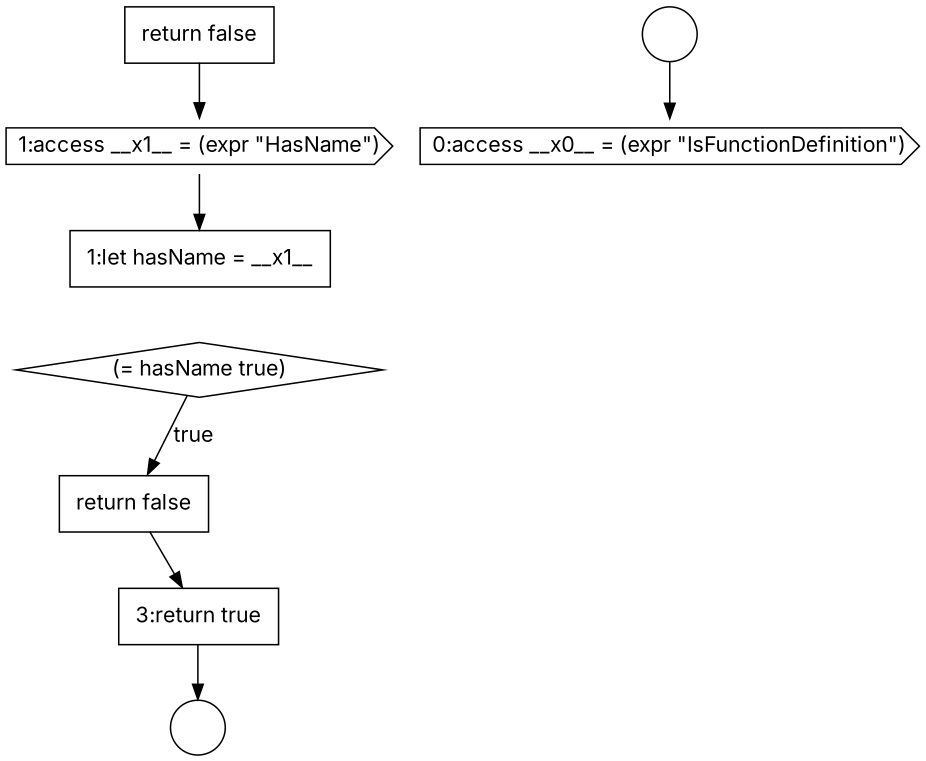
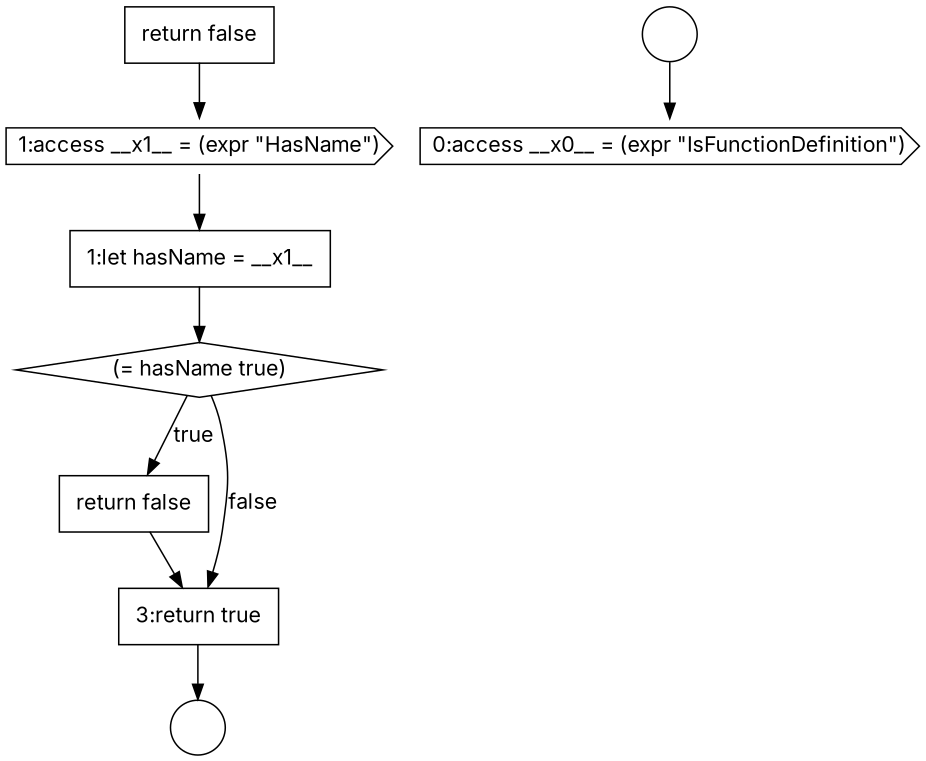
  digraph {
    fontname=Inter
    node [color=black fillcolor=white fontname=Inter shape=none style=filled]
    edge [color=black fontname=Inter]
    n1 [label=<<font color="black">     <table border="0" cellborder="1" cellspacing="0" cellpadding="10">       <tr><td align="left">return false</td></tr>     </table>   </font>> margin=0]
    n2 [label=<<font color="black">     <table border="0" cellborder="1" cellspacing="0" cellpadding="10">       <tr><td align="left">3:return true</td></tr>     </table>   </font>> margin=0]
    n3 [label=" " shape=circle]
    n4 [label=<<font color="black">1:access __x1__ = (expr &quot;HasName&quot;)</font>> shape=cds]
    n5 [label=<<font color="black">     <table border="0" cellborder="1" cellspacing="0" cellpadding="10">       <tr><td align="left">1:let hasName = __x1__</td></tr>     </table>   </font>> margin=0]
    n6 [label=<<font color="black">     <table border="0" cellborder="1" cellspacing="0" cellpadding="10">       <tr><td align="left">return false</td></tr>     </table>   </font>> margin=0]
    n7 [label=<<font color="black">(= hasName true)</font>> shape=diamond]
    n8 [label=<<font color="black">0:access __x0__ = (expr &quot;IsFunctionDefinition&quot;)</font>> shape=cds]
    n9 [label=" " shape=circle]
    n1 -> n2
    n2 -> n3
    n4 -> n5
+   n5 -> n7
    n6 -> n4
    n7 -> n1 [label=<<font color="black">true</font>>]
+   n7 -> n2 [label=<<font color="black">false</font>>]
    n9 -> n8
  }
